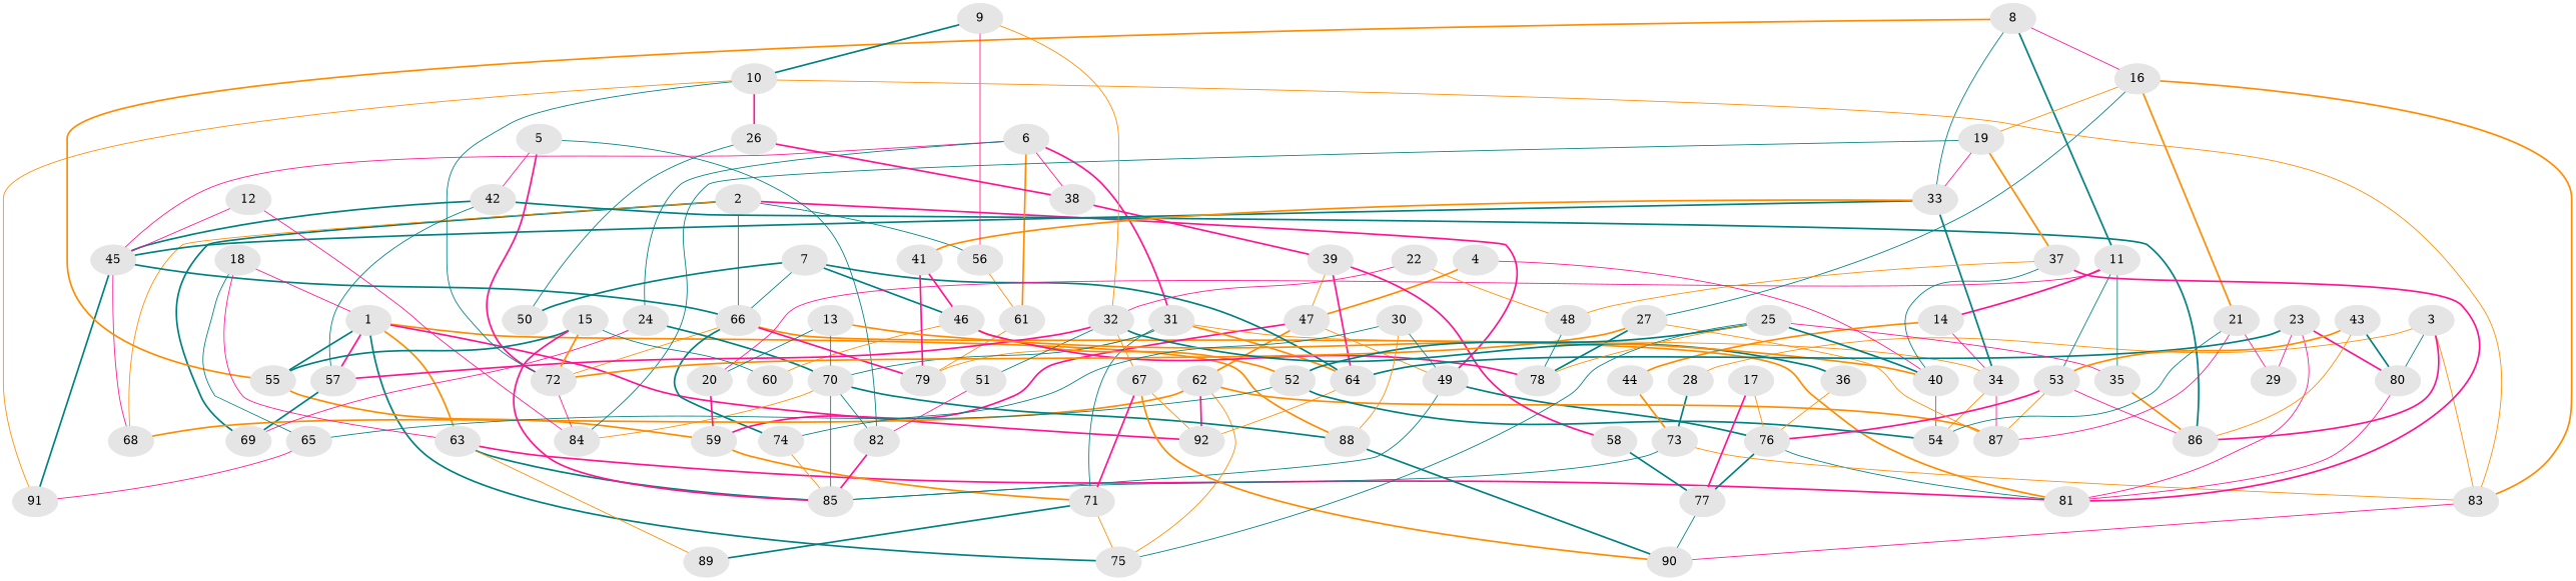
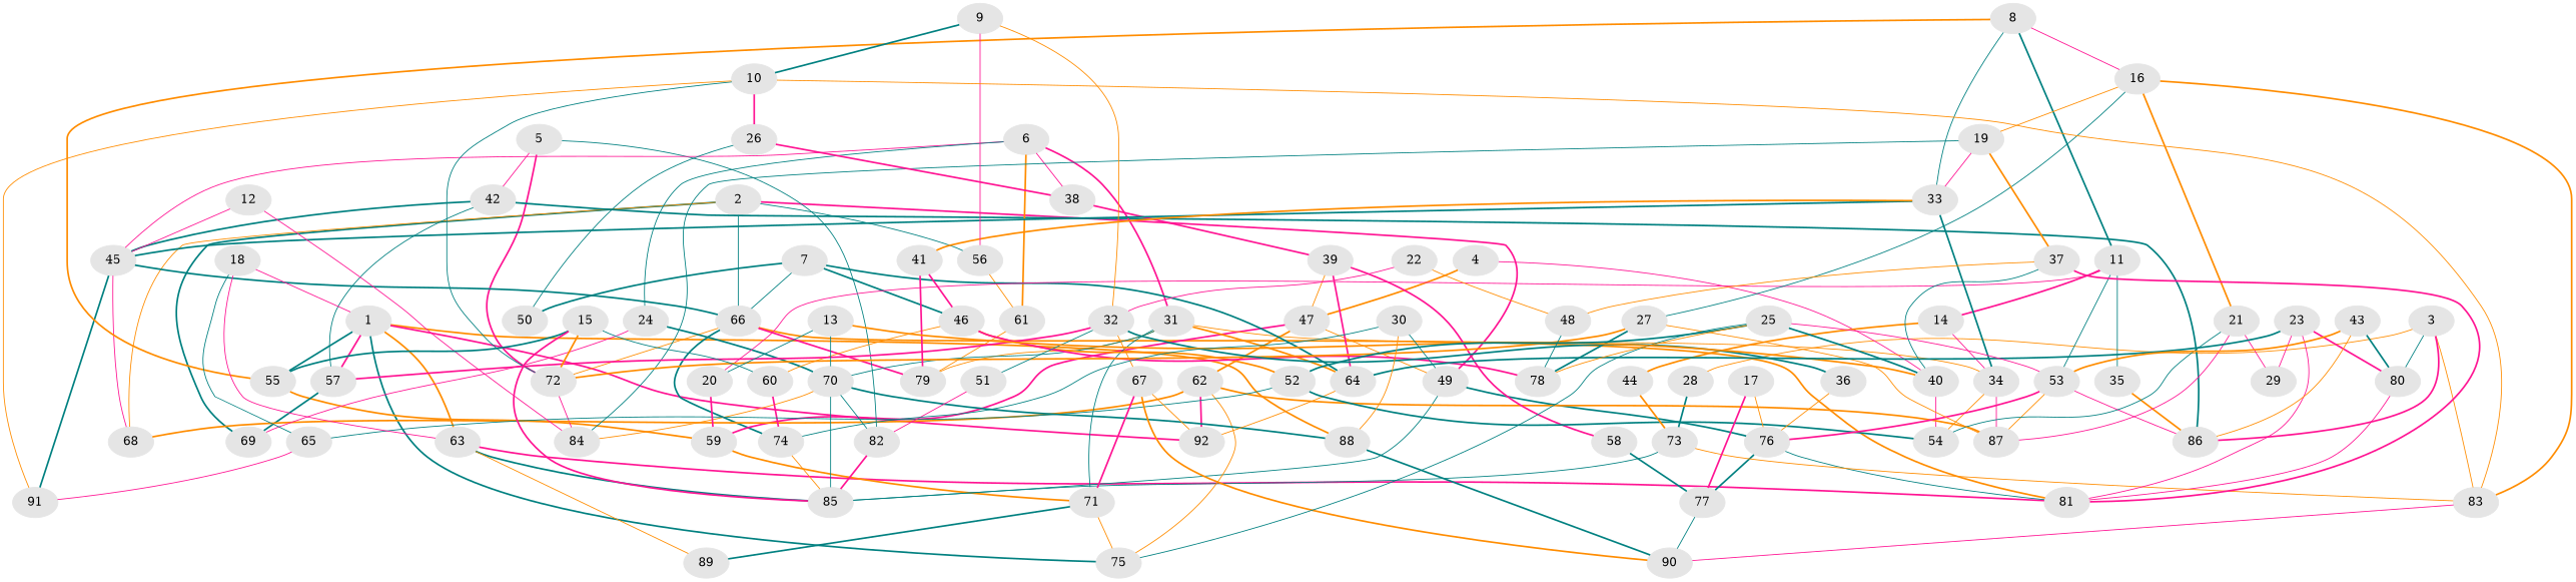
  graph {
    node [color=gray90 style=filled]
    edge [color=teal style=solid]
    1
    55
    57
    63
    75
    88
    92
    59
    69
    85
    81
    89
    90
    2
    49
    56
    66
    68
    76
    61
    72
    74
    79
    3
    28
    80
    83
    86
    73
    4
    40
    47
    54
    62
    5
    42
    82
    45
    84
    6
    24
    31
    38
    70
    64
    34
    71
    39
    91
    7
    46
    50
    60
    52
    78
    8
    11
    16
    33
    14
    20
    35
    53
    19
    21
    27
    41
    9
    10
    32
    26
    36
    51
    67
    44
    87
    12
    13
    15
    37
    29
    17
    77
    18
    65
    48
    22
    23
    25
    30
    58
    43
    1 -- 55 [style=bold]
    1 -- 57 [color=deeppink style=bold]
    1 -- 63 [color=darkorange style=bold]
    1 -- 75 [style=bold]
    1 -- 88 [color=darkorange style=bold]
    1 -- 92 [color=deeppink style=bold]
    55 -- 59 [color=darkorange style=bold]
    57 -- 69 [style=bold]
    63 -- 85 [style=bold]
    63 -- 81 [color=deeppink style=bold]
    63 -- 89 [color=darkorange]
    88 -- 90 [style=bold]
    59 -- 71 [color=darkorange style=bold]
    2 -- 69 [style=bold]
    2 -- 49 [color=deeppink style=bold]
    2 -- 56
    2 -- 66
    2 -- 68 [color=darkorange]
    49 -- 85
    49 -- 76 [style=bold]
    56 -- 61 [color=darkorange]
    66 -- 81 [color=darkorange style=bold]
    66 -- 72 [color=darkorange]
    66 -- 74 [style=bold]
    66 -- 79 [color=deeppink style=bold]
    76 -- 81
    76 -- 77 [style=bold]
    61 -- 79 [color=darkorange]
    72 -- 84 [color=deeppink]
    74 -- 85 [color=darkorange]
    3 -- 28 [color=darkorange]
    3 -- 80
    3 -- 83 [color=darkorange]
    3 -- 86 [color=deeppink style=bold]
    28 -- 73 [style=bold]
    80 -- 81 [color=deeppink]
    83 -- 90 [color=deeppink]
    73 -- 85
    73 -- 83 [color=darkorange]
    4 -- 40 [color=deeppink]
    4 -- 47 [color=darkorange style=bold]
    40 -- 54 [color=deeppink]
    47 -- 59 [color=deeppink style=bold]
    47 -- 49 [color=darkorange]
    47 -- 62 [color=darkorange style=bold]
    62 -- 75 [color=darkorange]
    62 -- 92 [color=deeppink style=bold]
    62 -- 68 [color=darkorange style=bold]
    62 -- 87 [color=darkorange style=bold]
    5 -- 72 [color=deeppink style=bold]
    5 -- 42 [color=deeppink]
    5 -- 82
    42 -- 57
    42 -- 86 [style=bold]
    42 -- 45 [style=bold]
    82 -- 85 [color=deeppink style=bold]
    45 -- 66 [style=bold]
    45 -- 68 [color=deeppink]
    45 -- 91 [style=bold]
    6 -- 61 [color=darkorange style=bold]
    6 -- 45 [color=deeppink]
    6 -- 24
    6 -- 31 [color=deeppink style=bold]
    6 -- 38 [color=deeppink]
    24 -- 69 [color=deeppink]
    24 -- 70 [style=bold]
    31 -- 79 [color=darkorange]
    31 -- 70
    31 -- 64 [color=darkorange style=bold]
    31 -- 34 [color=darkorange]
    31 -- 71
    38 -- 39 [color=deeppink style=bold]
    70 -- 88 [style=bold]
    70 -- 85
    70 -- 82
    70 -- 84 [color=darkorange]
    64 -- 92 [color=darkorange]
    34 -- 54 [color=darkorange]
    34 -- 87 [color=deeppink]
    71 -- 75 [color=darkorange]
    71 -- 89 [style=bold]
    39 -- 47 [color=darkorange]
    39 -- 64 [color=deeppink style=bold]
    39 -- 58 [color=deeppink style=bold]
    7 -- 66
    7 -- 64 [style=bold]
    7 -- 46 [style=bold]
    7 -- 50 [style=bold]
    46 -- 60 [color=darkorange]
    46 -- 52 [color=darkorange style=bold]
    46 -- 78 [color=deeppink style=bold]
+   60 -- 74 [color=deeppink style=bold]
    52 -- 54 [style=bold]
    52 -- 65
    8 -- 55 [color=darkorange style=bold]
    8 -- 11 [style=bold]
    8 -- 16 [color=deeppink]
    8 -- 33
    11 -- 14 [color=deeppink style=bold]
    11 -- 20 [color=deeppink]
    11 -- 35
    11 -- 53
    16 -- 83 [color=darkorange style=bold]
    16 -- 19 [color=darkorange]
    16 -- 21 [color=darkorange style=bold]
    16 -- 27
    33 -- 45 [style=bold]
    33 -- 34 [style=bold]
    33 -- 41 [color=darkorange style=bold]
    14 -- 34 [color=deeppink]
    14 -- 44 [color=darkorange style=bold]
    20 -- 59 [color=deeppink style=bold]
    35 -- 86 [color=darkorange style=bold]
    53 -- 76 [color=deeppink style=bold]
    53 -- 86 [color=deeppink]
    53 -- 87 [color=darkorange]
    19 -- 84
    19 -- 33 [color=deeppink]
    19 -- 37 [color=darkorange style=bold]
    21 -- 54
    21 -- 87 [color=deeppink]
    21 -- 29 [color=deeppink]
    27 -- 72 [color=darkorange style=bold]
    27 -- 78 [style=bold]
    27 -- 87 [color=darkorange]
    41 -- 79 [color=deeppink style=bold]
    41 -- 46 [color=deeppink style=bold]
    9 -- 56 [color=deeppink]
    9 -- 10 [style=bold]
    9 -- 32 [color=darkorange]
    10 -- 72
    10 -- 83 [color=darkorange]
    10 -- 91 [color=darkorange]
    10 -- 26 [color=deeppink style=bold]
    32 -- 57 [color=deeppink style=bold]
    32 -- 36 [style=bold]
    32 -- 51
    32 -- 67 [color=darkorange]
    26 -- 38 [color=deeppink style=bold]
    26 -- 50
    36 -- 76 [color=darkorange]
    51 -- 82 [color=deeppink]
    67 -- 92 [color=darkorange]
    67 -- 90 [color=darkorange style=bold]
    67 -- 71 [color=deeppink style=bold]
    44 -- 73 [color=darkorange style=bold]
    12 -- 45 [color=deeppink]
    12 -- 84 [color=deeppink]
    13 -- 40 [color=darkorange style=bold]
    13 -- 70
    13 -- 20
    15 -- 55 [style=bold]
    15 -- 85 [color=deeppink style=bold]
    15 -- 72 [color=darkorange style=bold]
    15 -- 60
    37 -- 81 [color=deeppink style=bold]
    37 -- 40
    37 -- 48 [color=darkorange]
    17 -- 76 [color=darkorange]
    17 -- 77 [color=deeppink style=bold]
    77 -- 90
    18 -- 1 [color=deeppink]
    18 -- 63 [color=deeppink]
    18 -- 65
    65 -- 91 [color=deeppink]
    48 -- 78
    22 -- 32 [color=deeppink]
    22 -- 48 [color=darkorange]
    23 -- 81 [color=deeppink]
    23 -- 80 [color=deeppink style=bold]
    23 -- 64 [style=bold]
    23 -- 29 [color=deeppink]
    25 -- 75
    25 -- 40 [style=bold]
    25 -- 52 [style=bold]
    25 -- 78 [color=darkorange]
-   25 -- 35 [color=deeppink]
+   25 -- 53 [color=deeppink]
    30 -- 88 [color=darkorange]
    30 -- 49
    30 -- 74
    58 -- 77 [style=bold]
    43 -- 80 [style=bold]
    43 -- 86 [color=darkorange]
    43 -- 53 [color=darkorange style=bold]
  }
